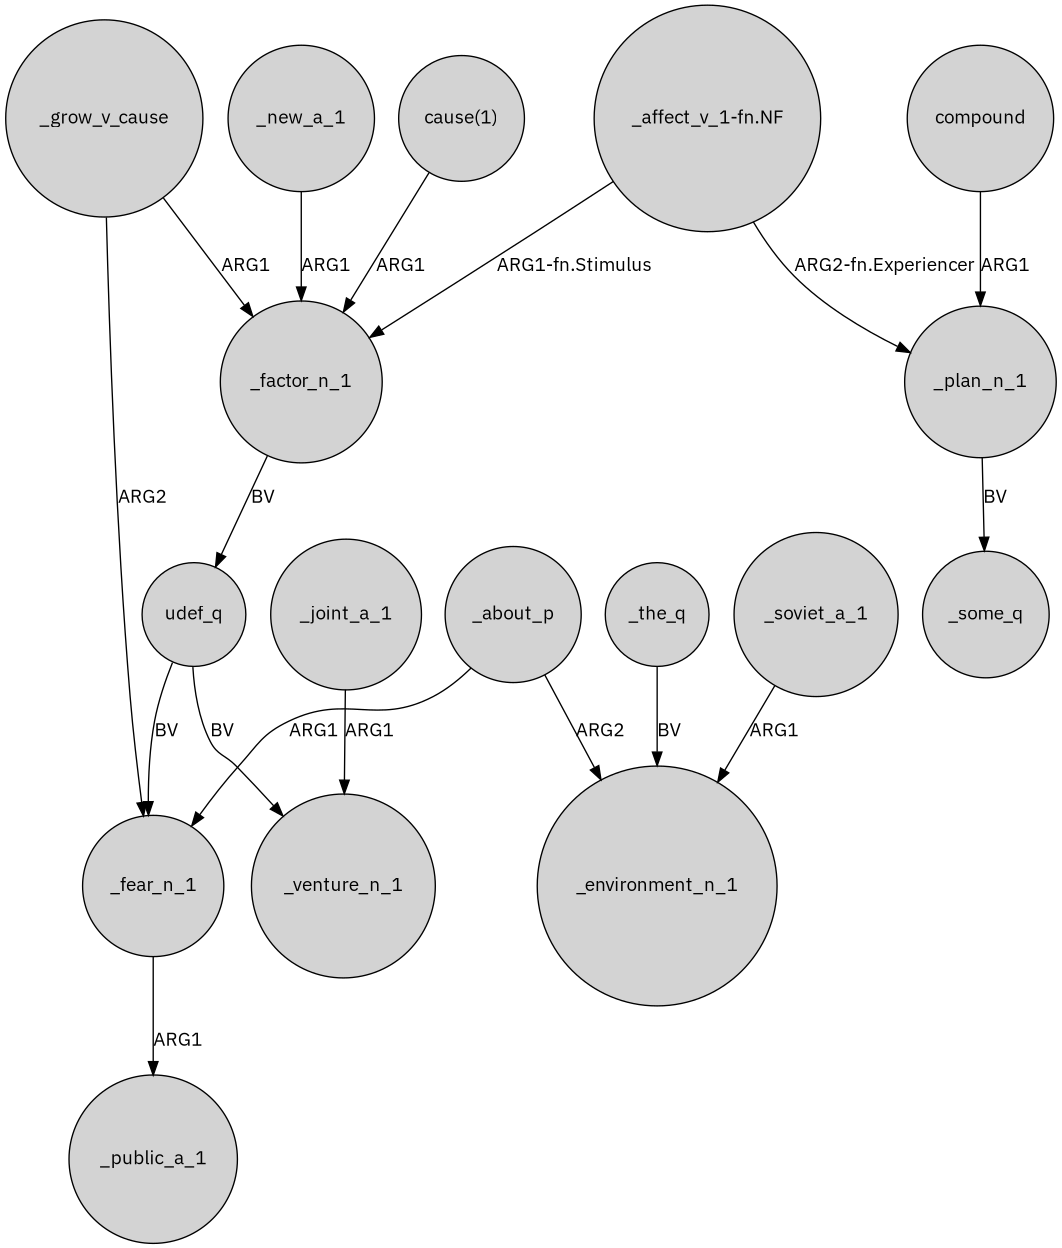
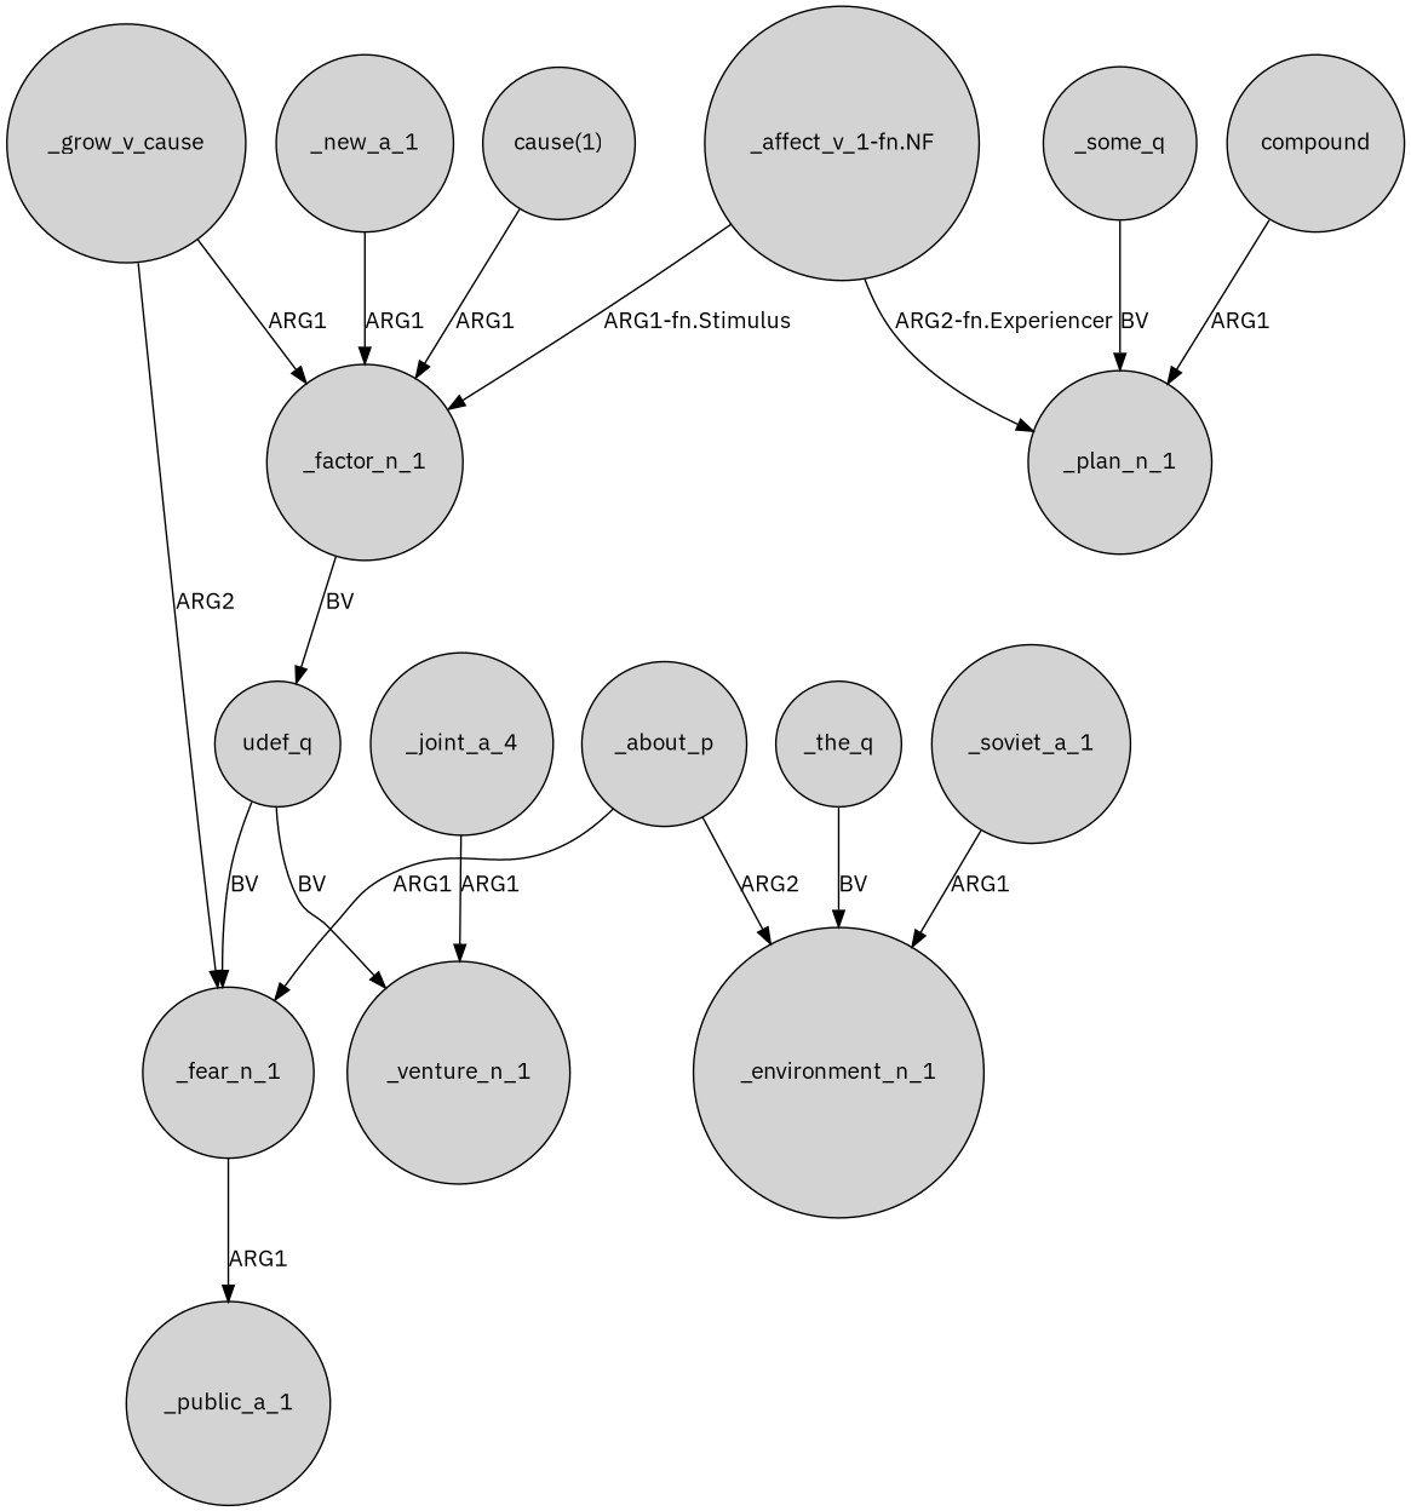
  digraph {
    fontname="IBM Plex Sans"
    node [fontname="IBM Plex Sans" shape=circle style=filled]
    edge [fontname="IBM Plex Sans"]
-   _joint_a_1
+   _joint_a_1 [label=_joint_a_4]
    _venture_n_1
    compound
    _plan_n_1
    _about_p
    _environment_n_1
    _fear_n_1
    _public_a_1
    _soviet_a_1
    _grow_v_cause
    _factor_n_1
    udef_q
    _the_q
    _some_q
    n15 [label="cause(1)"]
    "_affect_v_1-fn.NF"
    _new_a_1
    _joint_a_1 -> _venture_n_1 [label=ARG1]
    compound -> _plan_n_1 [label=ARG1]
    _about_p -> _environment_n_1 [label=ARG2]
    _about_p -> _fear_n_1 [label=ARG1]
    _fear_n_1 -> _public_a_1 [label=ARG1]
    _soviet_a_1 -> _environment_n_1 [label=ARG1]
    _grow_v_cause -> _fear_n_1 [label=ARG2]
    _grow_v_cause -> _factor_n_1 [label=ARG1]
    _factor_n_1 -> udef_q [label=BV]
    udef_q -> _venture_n_1 [label=BV]
    udef_q -> _fear_n_1 [label=BV]
    _the_q -> _environment_n_1 [label=BV]
-   _plan_n_1 -> _some_q [label=BV]
+   _some_q -> _plan_n_1 [label=BV]
    n15 -> _factor_n_1 [label=ARG1]
    "_affect_v_1-fn.NF" -> _plan_n_1 [label="ARG2-fn.Experiencer"]
    "_affect_v_1-fn.NF" -> _factor_n_1 [label="ARG1-fn.Stimulus"]
    _new_a_1 -> _factor_n_1 [label=ARG1]
  }
